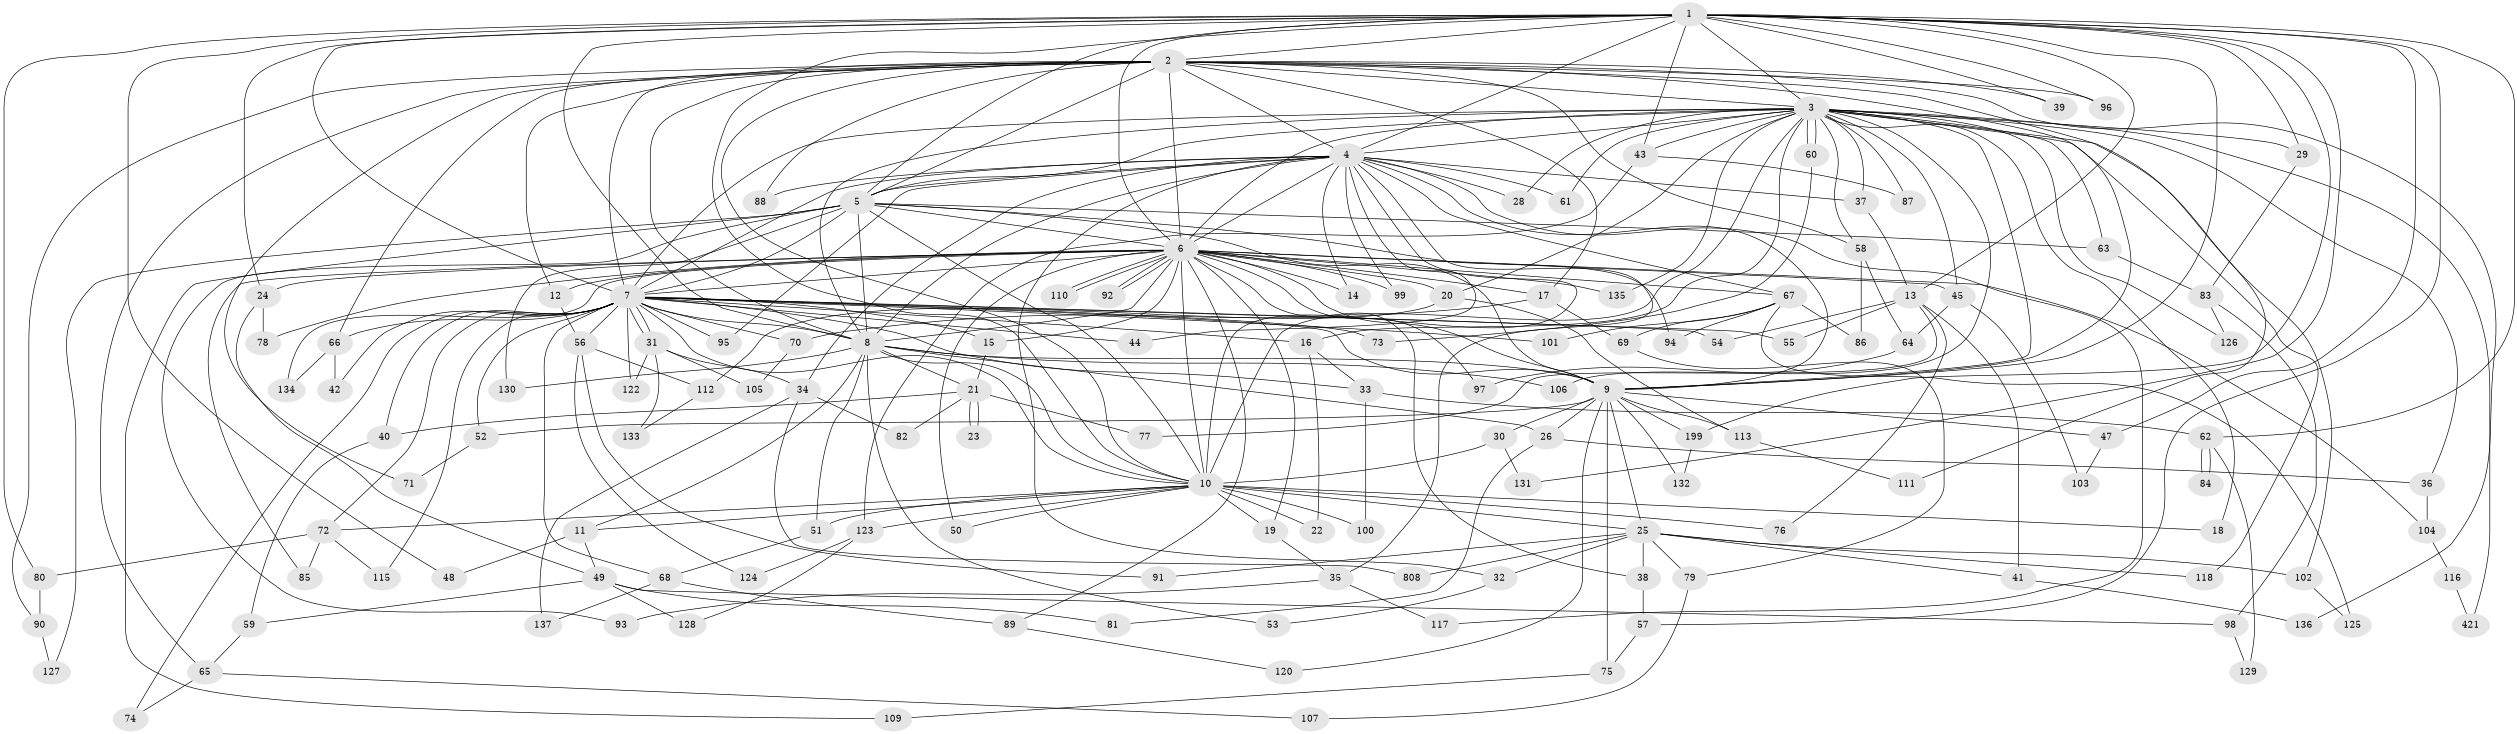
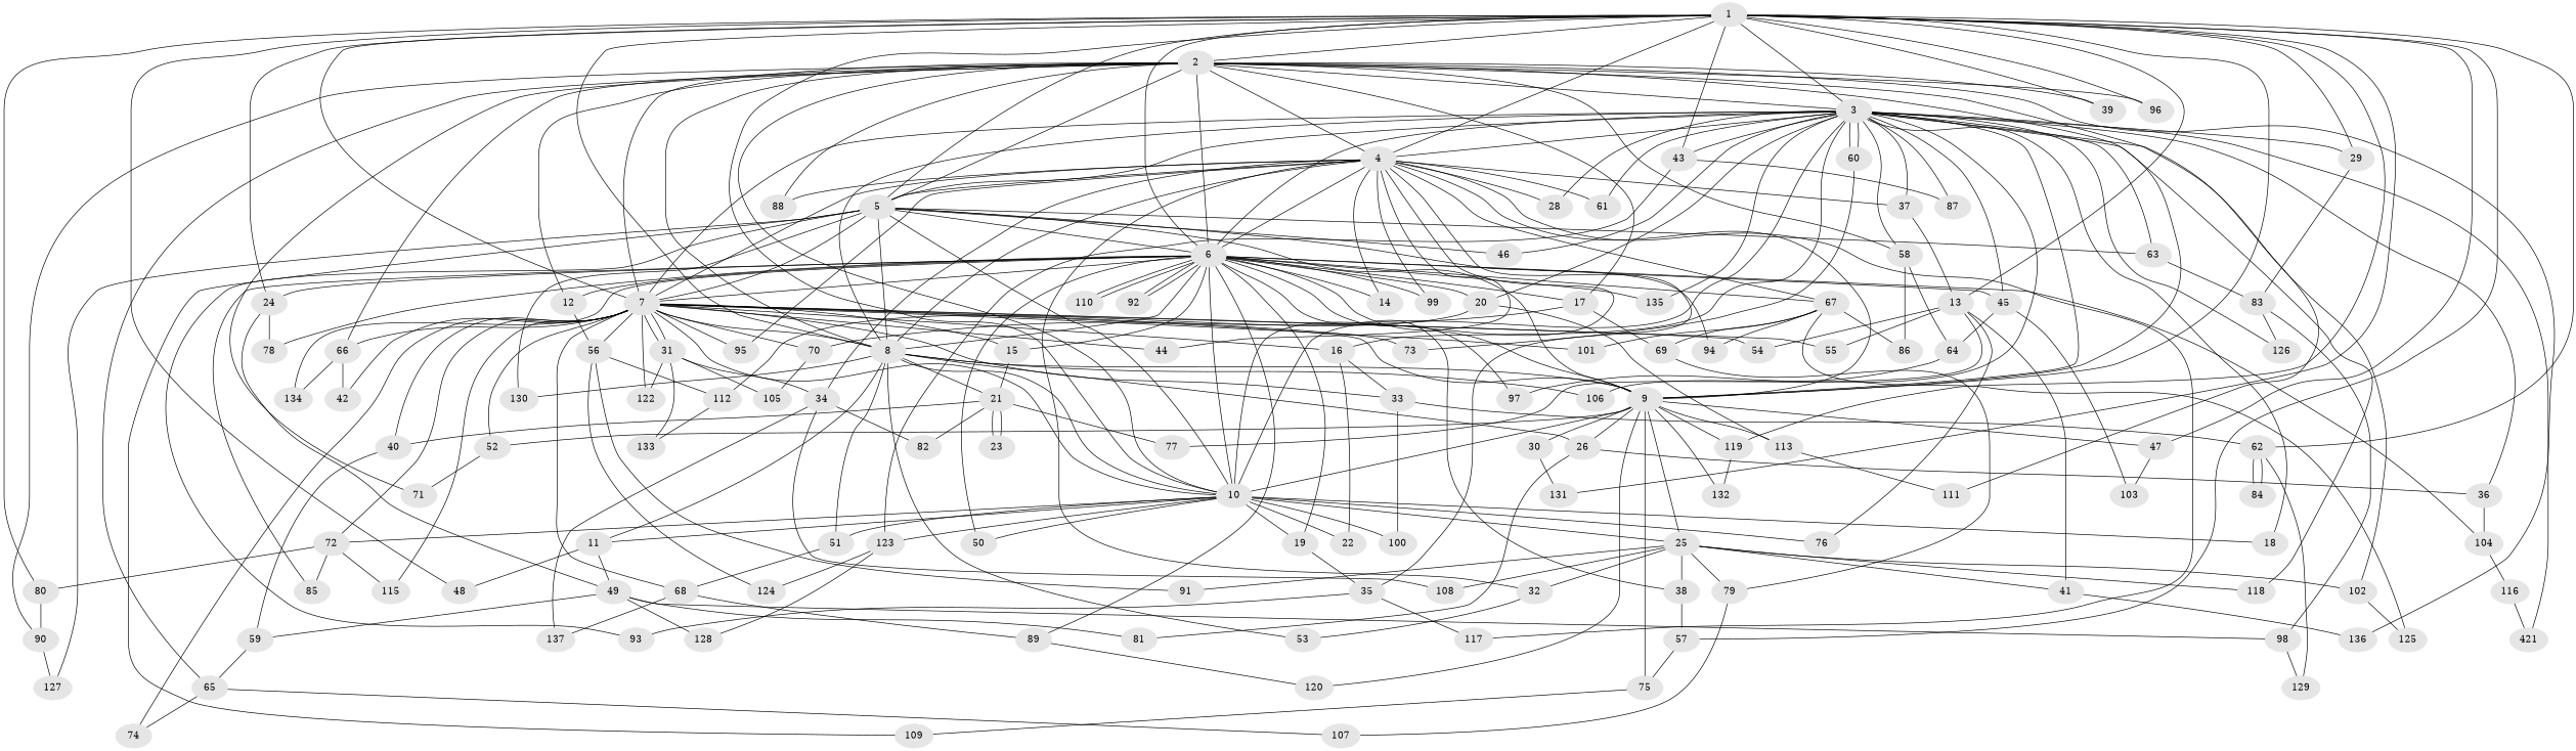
  graph {
    node [color=gray90 style=filled]
    1
    2
    3
    4
    5
    6
    7
    8
    9
    10
    13
    24
    29
    39
    43
    47
    48
    57
    62
    80
    96
-   119 [label=199]
+   119
    131
    12
    17
    58
    65
    66
    71
    88
    90
    111
    136
    16
    18
    20
    28
    36
    37
    45
+   46
    60
    61
    63
    87
    102
    106
    118
    n49 [label=421]
    126
    135
    14
    32
    34
    35
    44
    67
    95
    99
    117
    93
    94
    109
    127
    130
    15
    19
    38
    50
    78
    85
    89
    92
    97
    104
    110
    134
    31
    33
    40
    42
    52
    54
    55
    56
    68
    70
    72
    73
    74
    101
    115
    122
    11
    21
    26
    51
    53
    25
    30
    75
    113
    120
    132
    22
    76
    100
    123
    41
    77
    49
    83
    103
    84
    129
    69
    64
    86
    107
    112
    125
    82
-   108 [label=808]
+   108
    137
    116
    105
    133
    59
    91
    124
    23
    81
    79
    128
    98
    1 -- 2
    1 -- 3
    1 -- 4
    1 -- 5
    1 -- 6
    1 -- 7
    1 -- 8
    1 -- 9
    1 -- 10
    1 -- 13
    1 -- 24
    1 -- 29
    1 -- 39
    1 -- 43
    1 -- 47
    1 -- 48
    1 -- 57
    1 -- 62
    1 -- 80
    1 -- 96
    1 -- 119
    1 -- 131
    2 -- 3
    2 -- 4
    2 -- 5
    2 -- 6
    2 -- 7
    2 -- 8
    2 -- 9
    2 -- 10
    2 -- 39
    2 -- 96
    2 -- 12
    2 -- 17
    2 -- 58
    2 -- 65
    2 -- 66
    2 -- 71
    2 -- 88
    2 -- 90
    2 -- 111
    2 -- 136
    3 -- 4
    3 -- 5
    3 -- 6
    3 -- 7
    3 -- 8
    3 -- 9
    3 -- 10
    3 -- 29
    3 -- 43
    3 -- 58
    3 -- 16
    3 -- 18
    3 -- 20
    3 -- 28
    3 -- 36
    3 -- 37
    3 -- 45
+   3 -- 46
    3 -- 60
    3 -- 60
    3 -- 61
    3 -- 63
    3 -- 87
    3 -- 102
    3 -- 106
    3 -- 118
    3 -- n49
    3 -- 126
    3 -- 135
    4 -- 5
    4 -- 6
    4 -- 7
    4 -- 8
    4 -- 9
    4 -- 10
    4 -- 88
    4 -- 28
    4 -- 37
    4 -- 61
    4 -- 14
    4 -- 32
    4 -- 34
    4 -- 35
    4 -- 44
    4 -- 67
    4 -- 95
    4 -- 99
    4 -- 117
    5 -- 6
    5 -- 7
    5 -- 8
    5 -- 9
    5 -- 10
+   5 -- 46
    5 -- 63
    5 -- 93
    5 -- 94
    5 -- 109
    5 -- 127
    5 -- 130
    6 -- 7
    6 -- 8
    6 -- 9
    6 -- 10
    6 -- 24
    6 -- 12
    6 -- 17
    6 -- 20
    6 -- 45
    6 -- 135
    6 -- 14
    6 -- 67
    6 -- 99
    6 -- 15
    6 -- 19
    6 -- 38
    6 -- 50
    6 -- 78
    6 -- 85
    6 -- 89
    6 -- 92
    6 -- 92
    6 -- 97
    6 -- 104
    6 -- 110
    6 -- 110
    6 -- 134
    7 -- 8
    7 -- 9
    7 -- 10
    7 -- 66
    7 -- 16
    7 -- 44
    7 -- 95
    7 -- 15
    7 -- 31
    7 -- 31
    7 -- 33
    7 -- 40
    7 -- 42
    7 -- 52
    7 -- 54
    7 -- 55
    7 -- 56
    7 -- 68
    7 -- 70
    7 -- 72
    7 -- 73
    7 -- 74
    7 -- 101
    7 -- 115
    7 -- 122
    8 -- 9
    8 -- 10
    8 -- 106
    8 -- 130
    8 -- 11
    8 -- 21
    8 -- 26
    8 -- 51
    8 -- 53
-   30 -- 10
+   9 -- 10
    9 -- 47
    9 -- 119
    9 -- 52
    9 -- 26
    9 -- 25
    9 -- 30
    9 -- 75
    9 -- 113
    9 -- 120
    9 -- 132
    10 -- 18
    10 -- 19
    10 -- 50
    10 -- 72
    10 -- 11
    10 -- 51
    10 -- 25
    10 -- 22
    10 -- 76
    10 -- 100
    10 -- 123
    13 -- 54
    13 -- 55
    13 -- 76
    13 -- 41
    13 -- 77
    24 -- 78
    24 -- 49
    29 -- 83
    43 -- 87
    43 -- 123
    47 -- 103
    57 -- 75
    62 -- 84
    62 -- 84
    62 -- 129
    80 -- 90
    119 -- 132
    12 -- 56
    17 -- 70
    17 -- 69
    58 -- 64
    58 -- 86
    65 -- 74
    65 -- 107
    66 -- 134
    66 -- 42
    90 -- 127
    16 -- 33
    16 -- 22
    20 -- 113
    20 -- 112
    36 -- 104
    37 -- 13
    45 -- 103
    45 -- 64
    60 -- 73
    63 -- 83
    102 -- 125
    32 -- 53
    34 -- 82
    34 -- 108
    34 -- 137
    35 -- 117
    35 -- 93
    67 -- 94
    67 -- 101
    67 -- 69
    67 -- 86
    67 -- 125
    15 -- 21
    19 -- 35
    38 -- 57
    89 -- 120
    104 -- 116
    31 -- 34
    31 -- 122
    31 -- 105
    31 -- 133
    33 -- 62
    33 -- 100
    40 -- 59
    52 -- 71
    56 -- 112
    56 -- 91
    56 -- 124
    68 -- 89
    68 -- 137
    70 -- 105
    72 -- 80
    72 -- 85
    72 -- 115
    11 -- 48
    11 -- 49
    21 -- 40
    21 -- 77
    21 -- 82
    21 -- 23
    21 -- 23
    26 -- 36
    26 -- 81
    51 -- 68
    25 -- 102
    25 -- 118
    25 -- 32
    25 -- 38
    25 -- 41
    25 -- 108
    25 -- 91
    25 -- 79
    30 -- 131
    75 -- 109
    113 -- 111
    123 -- 124
    123 -- 128
    41 -- 136
    49 -- 59
    49 -- 81
    49 -- 128
    49 -- 98
    83 -- 126
    83 -- 98
    69 -- 79
    64 -- 97
    112 -- 133
    116 -- n49
    59 -- 65
    79 -- 107
    98 -- 129
  }
